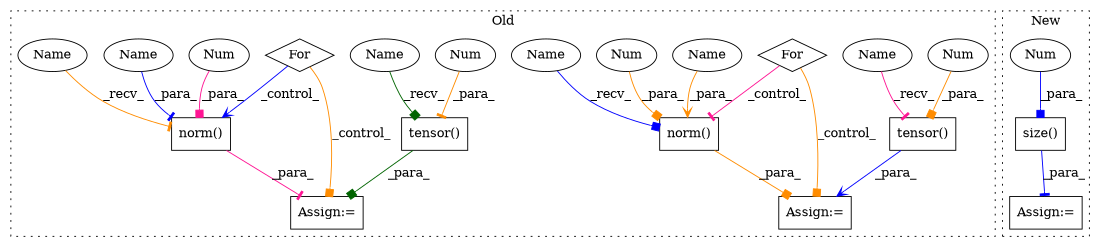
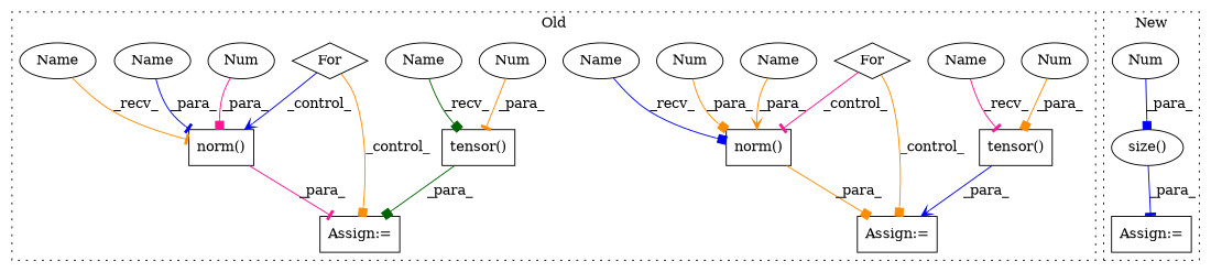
  digraph {
    node [a=87 l=5 s=2327 shape=ellipse]
    edge [color=darkorange arrowhead=box]
    n1 [a=75 l="11,1" label="norm()" s="2081,2100" shape=box]
    n2 [a=75 l="13,1" label="tensor()" s="1994,2009" shape=box]
    n3 [a=75 l="13,1" label="tensor()" s="2244,2259" shape=box]
    n4 [a=107 l="4,18" label=For s="2023,2053" shape=diamond]
    n5 [a=75 l="11,1" label="norm()" s="2331,2350" shape=box]
    n6 [a=107 l="4,18" label=For s="2273,2303" shape=diamond]
    n7 [a=76 l=2 label=Num s=2257]
    n8 [a=76 l=2 label=Num s=2007]
    n9 [a=76 l=1 label=Num s=2349]
    n10 [a=76 l=1 label=Num s=2099]
    n11 [a=68 l=4 label="Assign:=" s=2077 shape=box]
    n12 [a=68 l=4 label="Assign:=" shape=box]
    n13 [label=Name s=2092]
    n14 [label=Name s=2331]
    n15 [label=Name s=2244]
    n16 [label=Name s=1994]
    n17 [label=Name s=2081]
    n18 [label=Name s=2342]
-   n19 [a=75 l="7,1" label="size()" s="2331,2339" shape=box]
+   n19 [a=75 l="7,1" label="size()" s="2331,2339"]
    n20 [a=68 l=4 label="Assign:=" shape=box]
    n21 [a=76 l=1 label=Num s=2338]
    subgraph cluster_1 {
      label=Old
      style=dotted
      n1
      n2
      n3
      n4
      n5
      n6
      n7
      n8
      n9
      n10
      n11
      n12
      n13
      n14
      n15
      n16
      n17
      n18
    }
    subgraph cluster_2 {
      label=New
      style=dotted
      n19
      n20
      n21
    }
    n1 -> n11 [label=_para_ color=deeppink arrowhead=tee]
    n2 -> n11 [label=_para_ color=darkgreen]
    n3 -> n12 [label=_para_ color=blue arrowhead=vee]
    n4 -> n1 [label=_control_ color=blue arrowhead=vee]
    n4 -> n11 [label=_control_]
    n5 -> n12 [label=_para_]
    n6 -> n5 [label=_control_ color=deeppink arrowhead=tee]
    n6 -> n12 [label=_control_]
    n7 -> n3 [label=_para_]
    n8 -> n2 [label=_para_ arrowhead=tee]
    n9 -> n5 [label=_para_]
    n10 -> n1 [label=_para_ color=deeppink]
    n13 -> n1 [label=_para_ color=blue arrowhead=tee]
    n14 -> n5 [label=_recv_ color=blue]
    n15 -> n3 [label=_recv_ color=deeppink arrowhead=tee]
    n16 -> n2 [label=_recv_ color=darkgreen]
    n17 -> n1 [label=_recv_ arrowhead=tee]
    n18 -> n5 [label=_para_ arrowhead=vee]
    n19 -> n20 [label=_para_ color=blue arrowhead=tee]
    n21 -> n19 [label=_para_ color=blue]
  }
